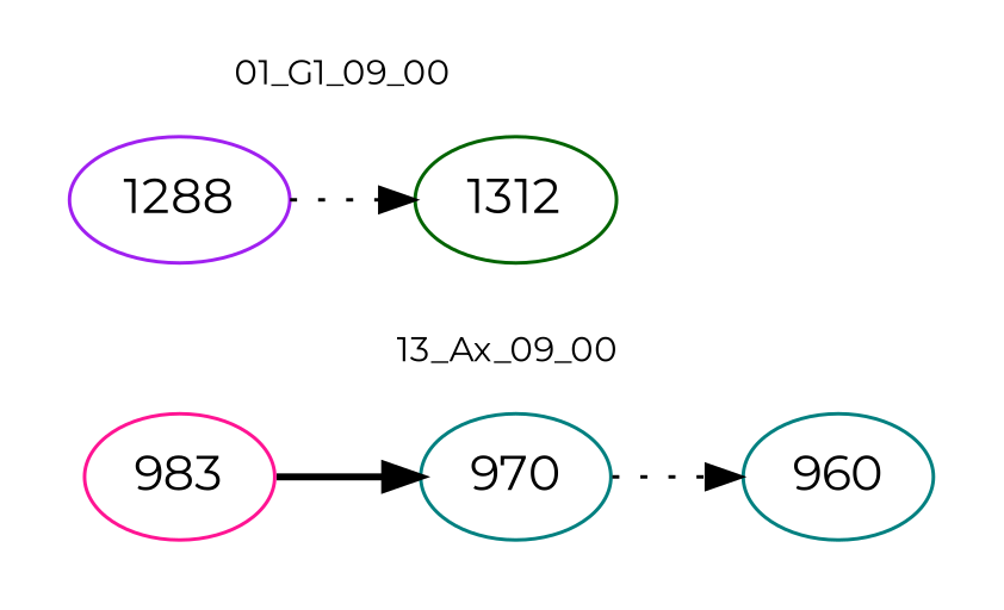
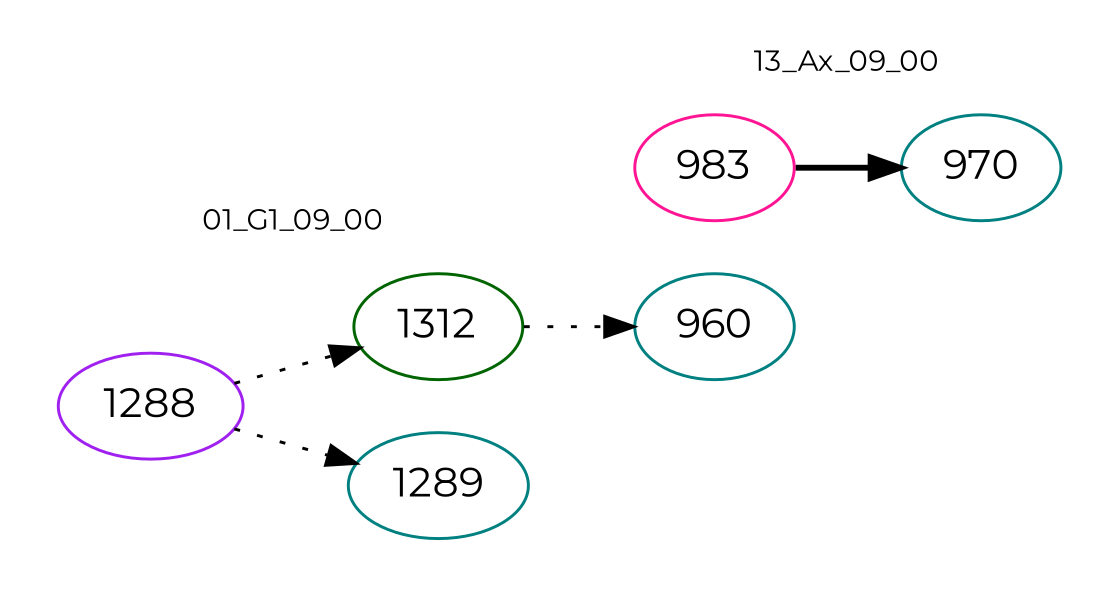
  digraph {
    fontname=Montserrat
    rankdir=LR
    node [color=teal fontname=Montserrat]
    edge [arrowhead=normal color=black fontname=Montserrat style=dotted]
    n1 [label=970]
    n2 [color=deeppink label=983]
    n3 [label=960]
    n4 [color=purple label=1288]
+   n5 [label=1289]
    n6 [color=darkgreen label=1312]
    subgraph cluster_1 {
      color=white
      fontsize=10
      label="13_Ax_09_00"
      n1
      n2
      n3
    }
    subgraph cluster_2 {
      color=white
      fontsize=10
      label="01_G1_09_00"
      n4
+     n5
      n6
    }
-   n1 -> n3
+   n6 -> n3
    n2 -> n1 [style=bold]
+   n4 -> n5
    n4 -> n6
  }
